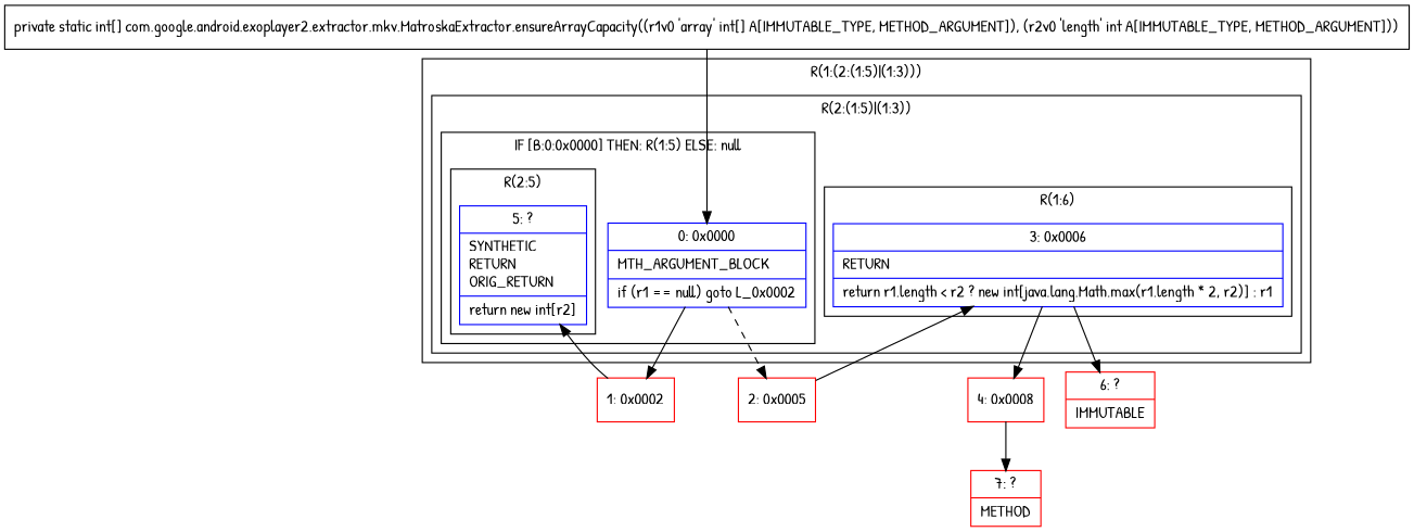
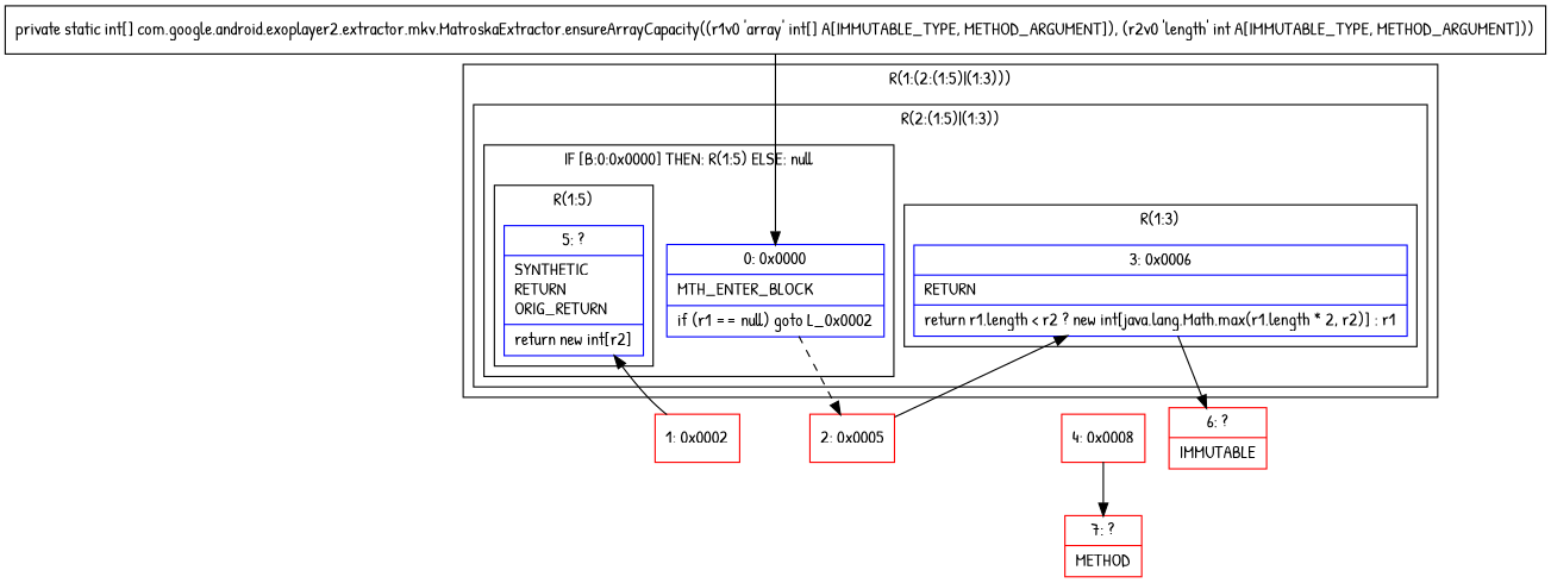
  digraph {
    fontname="Patrick Hand"
    node [color=red fontname="Patrick Hand" shape=record]
    edge [fontname="Patrick Hand"]
    n1 [color=blue label="{5\:\ ?|SYNTHETIC\lRETURN\lORIG_RETURN\l|return new int[r2]\l}"]
-   n2 [color=blue label="{0\:\ 0x0000|MTH_ARGUMENT_BLOCK\l|if (r1 == null) goto L_0x0002\l}"]
+   n2 [color=blue label="{0\:\ 0x0000|MTH_ENTER_BLOCK\l|if (r1 == null) goto L_0x0002\l}"]
    n3 [color=blue label="{3\:\ 0x0006|RETURN\l|return r1.length \< r2 ? new int[java.lang.Math.max(r1.length * 2, r2)] : r1\l}"]
    n4 [label="{1\:\ 0x0002}"]
    n5 [label="{2\:\ 0x0005}"]
    n6 [label="{4\:\ 0x0008}"]
    n7 [label="{6\:\ ?|IMMUTABLE\l}"]
    n8 [label="{7\:\ ?|METHOD\l}"]
    n9 [label="{private static int[] com.google.android.exoplayer2.extractor.mkv.MatroskaExtractor.ensureArrayCapacity((r1v0 'array' int[] A[IMMUTABLE_TYPE, METHOD_ARGUMENT]), (r2v0 'length' int A[IMMUTABLE_TYPE, METHOD_ARGUMENT])) }" color=""]
    subgraph cluster_1 {
      label="R(1:(2:(1:5)|(1:3)))"
      subgraph cluster_2 {
        label="R(2:(1:5)|(1:3))"
        subgraph cluster_3 {
          label="IF [B:0:0x0000] THEN: R(1:5) ELSE: null"
          n2
          subgraph cluster_4 {
-           label="R(2:5)"
+           label="R(1:5)"
            n1
          }
        }
        subgraph cluster_5 {
-         label="R(1:6)"
+         label="R(1:3)"
          n3
        }
      }
    }
-   n2 -> n4
    n2 -> n5 [style=dashed]
-   n3 -> n6
    n3 -> n7
    n4 -> n1
    n5 -> n3
    n6 -> n8
    n9 -> n2
  }
